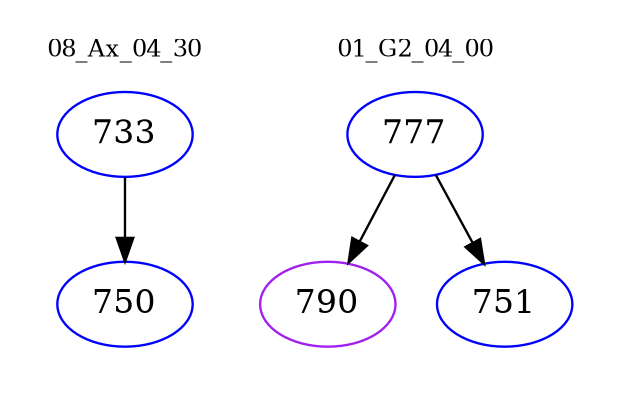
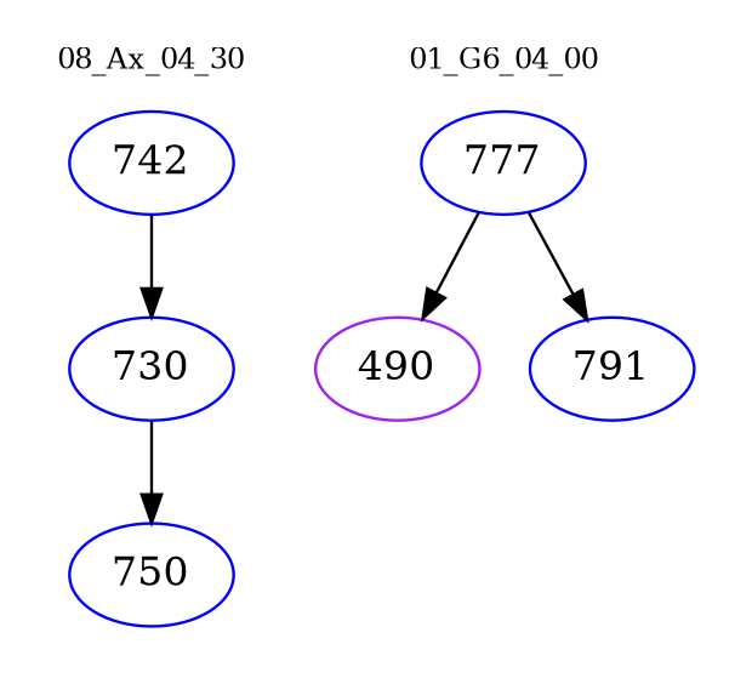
  digraph {
    node [color=blue]
    edge [color=black]
-   n2 [label=733]
+   n1 [label=742]
+   n2 [label=730]
    n3 [label=750]
-   n4 [color=purple label=790]
+   n4 [color=purple label=490]
    n5 [label=777]
-   n6 [label=751]
+   n6 [label=791]
    subgraph cluster_1 {
      color=white
      fontsize=10
      label="08_Ax_04_30"
+     n1
      n2
      n3
    }
    subgraph cluster_2 {
      color=white
      fontsize=10
-     label="01_G2_04_00"
+     label="01_G6_04_00"
      n4
      n5
      n6
    }
+   n1 -> n2
    n2 -> n3
    n5 -> n4
    n5 -> n6
  }
